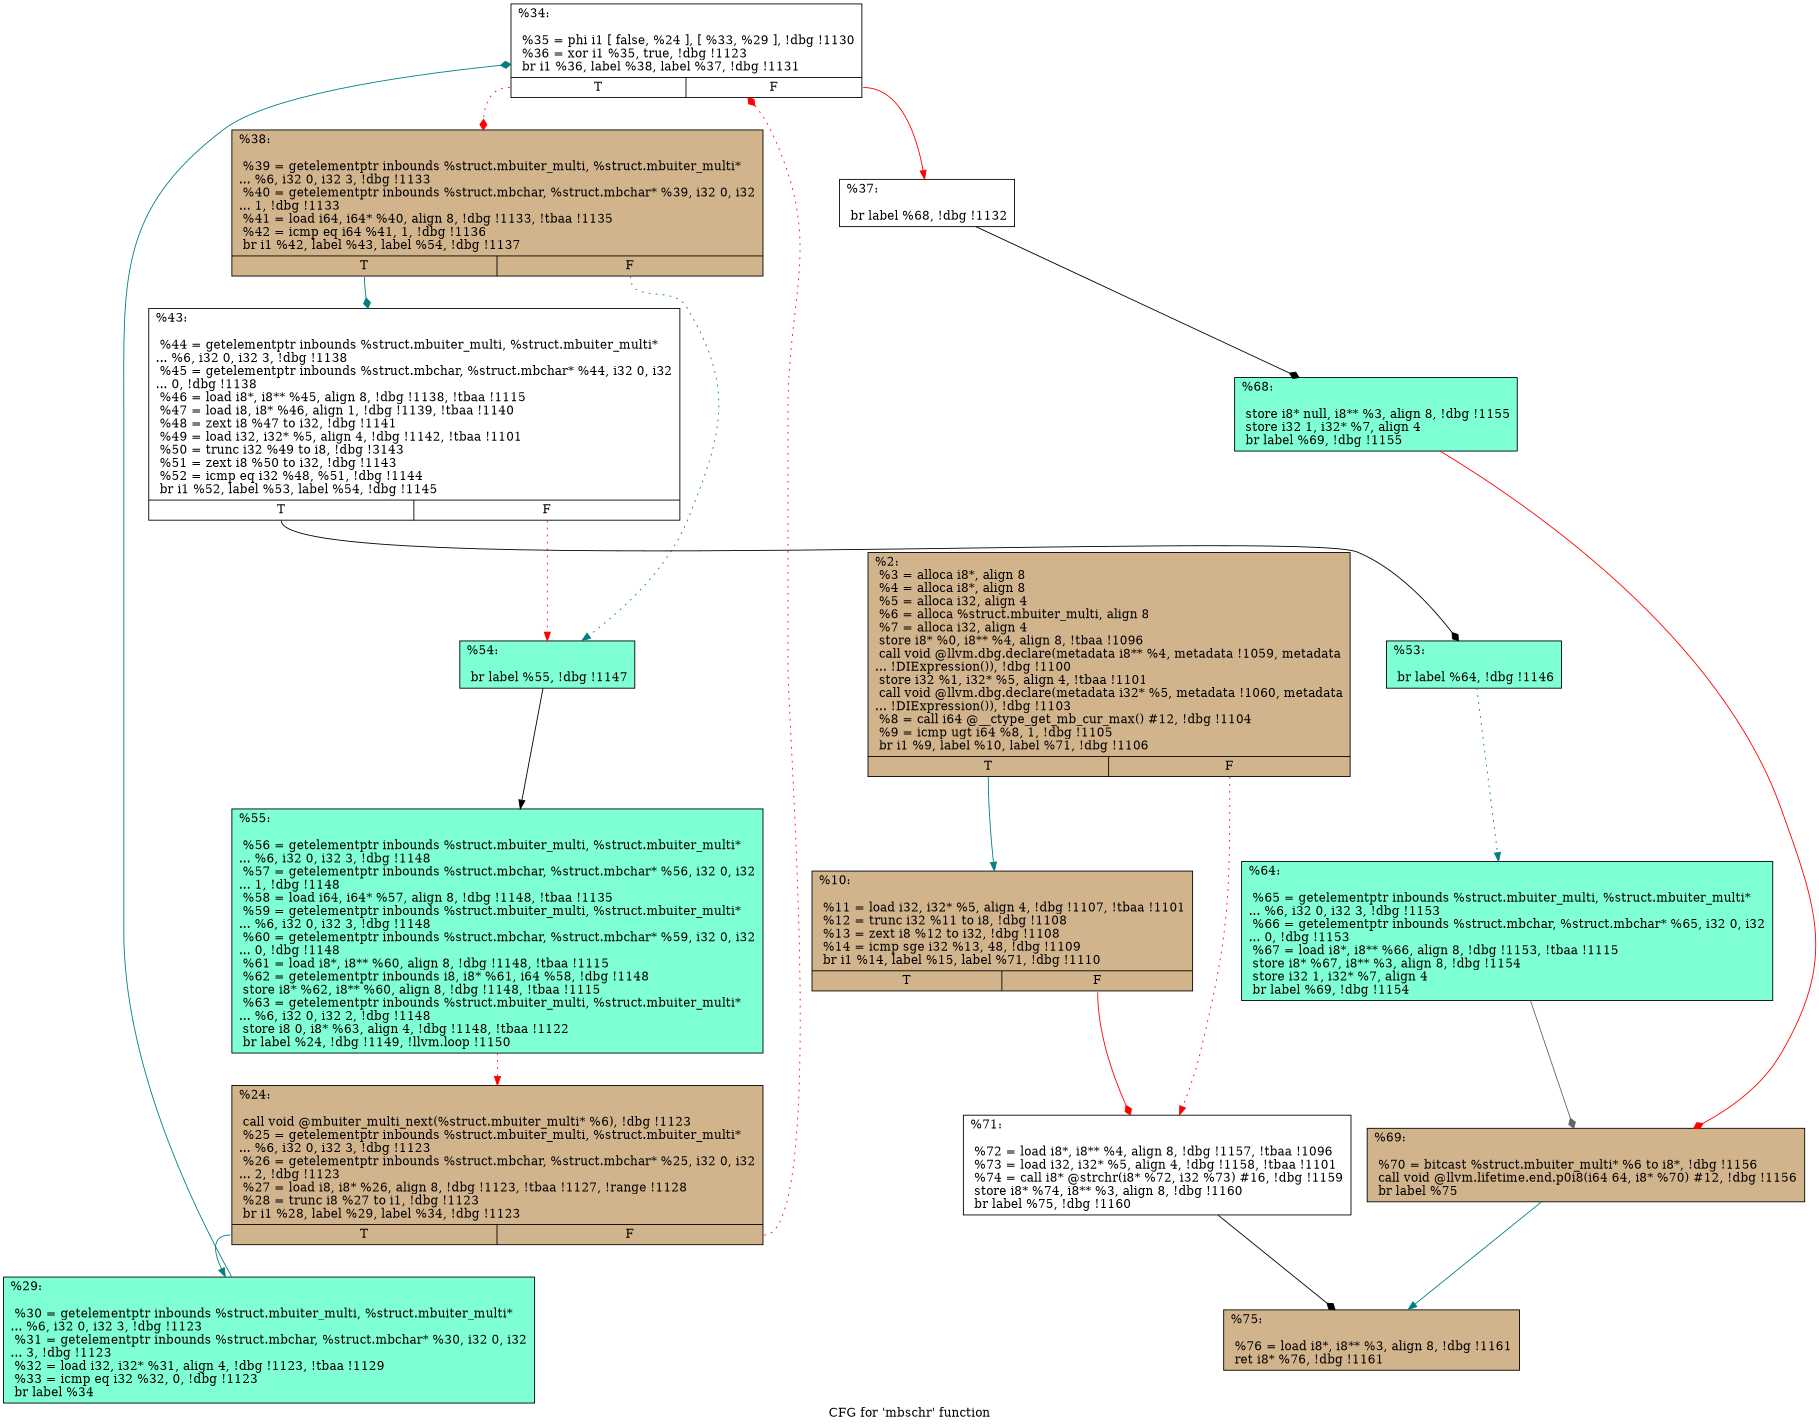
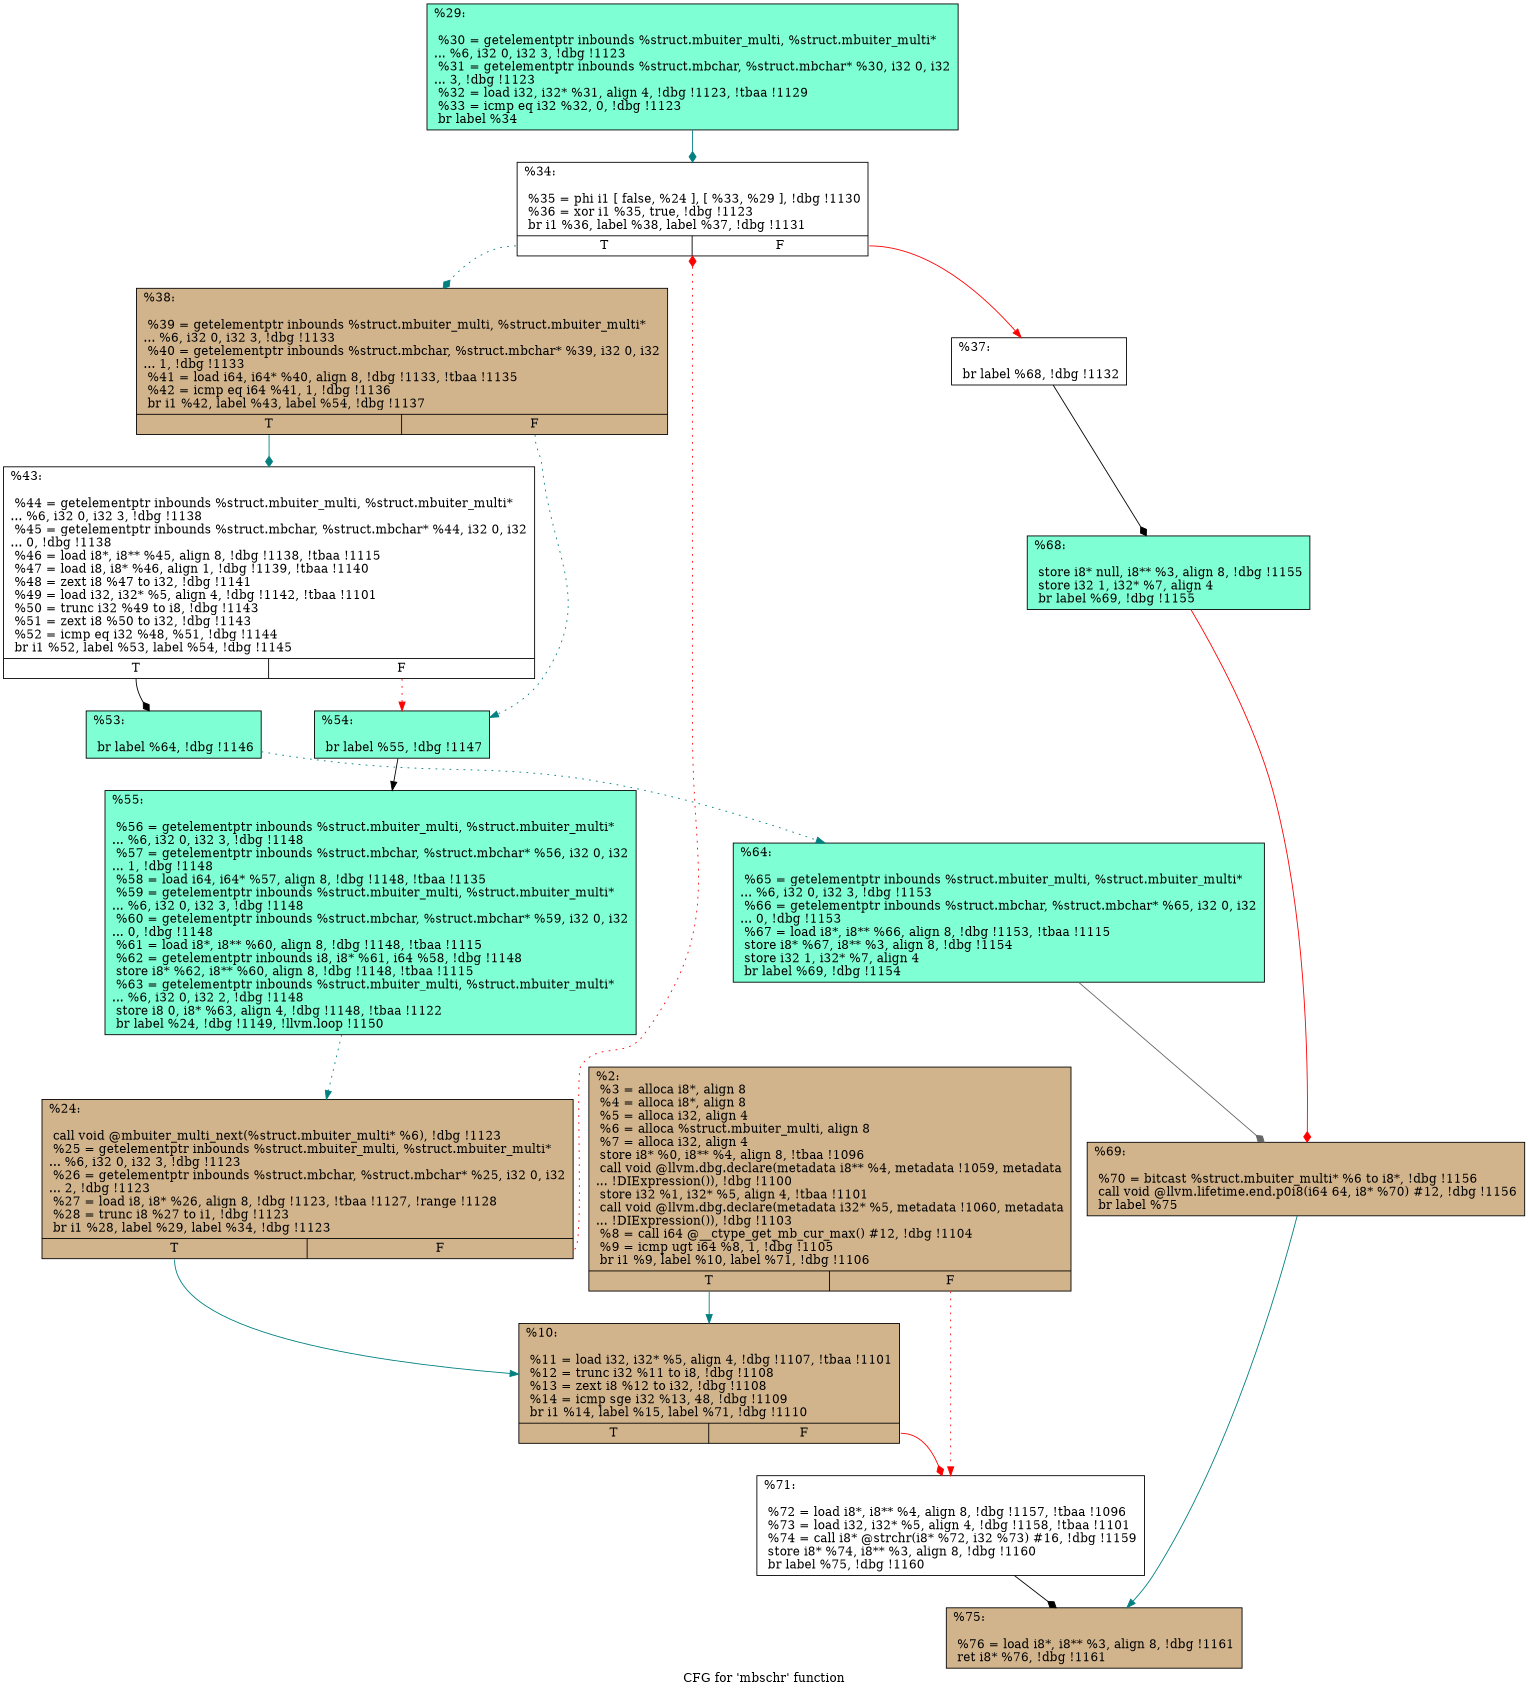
  digraph {
    label="CFG for 'mbschr' function"
    node [fillcolor=tan shape=record style=filled]
    edge [arrowhead=normal color=teal style=solid]
    n1 [label="{%2:\l  %3 = alloca i8*, align 8\l  %4 = alloca i8*, align 8\l  %5 = alloca i32, align 4\l  %6 = alloca %struct.mbuiter_multi, align 8\l  %7 = alloca i32, align 4\l  store i8* %0, i8** %4, align 8, !tbaa !1096\l  call void @llvm.dbg.declare(metadata i8** %4, metadata !1059, metadata\l... !DIExpression()), !dbg !1100\l  store i32 %1, i32* %5, align 4, !tbaa !1101\l  call void @llvm.dbg.declare(metadata i32* %5, metadata !1060, metadata\l... !DIExpression()), !dbg !1103\l  %8 = call i64 @__ctype_get_mb_cur_max() #12, !dbg !1104\l  %9 = icmp ugt i64 %8, 1, !dbg !1105\l  br i1 %9, label %10, label %71, !dbg !1106\l|{<s0>T|<s1>F}}"]
    n2 [label="{%10:\l\l  %11 = load i32, i32* %5, align 4, !dbg !1107, !tbaa !1101\l  %12 = trunc i32 %11 to i8, !dbg !1108\l  %13 = zext i8 %12 to i32, !dbg !1108\l  %14 = icmp sge i32 %13, 48, !dbg !1109\l  br i1 %14, label %15, label %71, !dbg !1110\l|{<s0>T|<s1>F}}"]
    n3 [fillcolor=white label="{%71:\l\l  %72 = load i8*, i8** %4, align 8, !dbg !1157, !tbaa !1096\l  %73 = load i32, i32* %5, align 4, !dbg !1158, !tbaa !1101\l  %74 = call i8* @strchr(i8* %72, i32 %73) #16, !dbg !1159\l  store i8* %74, i8** %3, align 8, !dbg !1160\l  br label %75, !dbg !1160\l}"]
    n4 [label="{%75:\l\l  %76 = load i8*, i8** %3, align 8, !dbg !1161\l  ret i8* %76, !dbg !1161\l}"]
    n5 [label="{%24:\l\l  call void @mbuiter_multi_next(%struct.mbuiter_multi* %6), !dbg !1123\l  %25 = getelementptr inbounds %struct.mbuiter_multi, %struct.mbuiter_multi*\l... %6, i32 0, i32 3, !dbg !1123\l  %26 = getelementptr inbounds %struct.mbchar, %struct.mbchar* %25, i32 0, i32\l... 2, !dbg !1123\l  %27 = load i8, i8* %26, align 8, !dbg !1123, !tbaa !1127, !range !1128\l  %28 = trunc i8 %27 to i1, !dbg !1123\l  br i1 %28, label %29, label %34, !dbg !1123\l|{<s0>T|<s1>F}}"]
    n6 [fillcolor=aquamarine label="{%29:\l\l  %30 = getelementptr inbounds %struct.mbuiter_multi, %struct.mbuiter_multi*\l... %6, i32 0, i32 3, !dbg !1123\l  %31 = getelementptr inbounds %struct.mbchar, %struct.mbchar* %30, i32 0, i32\l... 3, !dbg !1123\l  %32 = load i32, i32* %31, align 4, !dbg !1123, !tbaa !1129\l  %33 = icmp eq i32 %32, 0, !dbg !1123\l  br label %34\l}"]
    n7 [fillcolor=white label="{%34:\l\l  %35 = phi i1 [ false, %24 ], [ %33, %29 ], !dbg !1130\l  %36 = xor i1 %35, true, !dbg !1123\l  br i1 %36, label %38, label %37, !dbg !1131\l|{<s0>T|<s1>F}}"]
    n8 [label="{%38:\l\l  %39 = getelementptr inbounds %struct.mbuiter_multi, %struct.mbuiter_multi*\l... %6, i32 0, i32 3, !dbg !1133\l  %40 = getelementptr inbounds %struct.mbchar, %struct.mbchar* %39, i32 0, i32\l... 1, !dbg !1133\l  %41 = load i64, i64* %40, align 8, !dbg !1133, !tbaa !1135\l  %42 = icmp eq i64 %41, 1, !dbg !1136\l  br i1 %42, label %43, label %54, !dbg !1137\l|{<s0>T|<s1>F}}"]
    n9 [fillcolor=white label="{%37:\l\l  br label %68, !dbg !1132\l}"]
-   n10 [fillcolor=white label="{%43:\l\l  %44 = getelementptr inbounds %struct.mbuiter_multi, %struct.mbuiter_multi*\l... %6, i32 0, i32 3, !dbg !1138\l  %45 = getelementptr inbounds %struct.mbchar, %struct.mbchar* %44, i32 0, i32\l... 0, !dbg !1138\l  %46 = load i8*, i8** %45, align 8, !dbg !1138, !tbaa !1115\l  %47 = load i8, i8* %46, align 1, !dbg !1139, !tbaa !1140\l  %48 = zext i8 %47 to i32, !dbg !1141\l  %49 = load i32, i32* %5, align 4, !dbg !1142, !tbaa !1101\l  %50 = trunc i32 %49 to i8, !dbg !3143\l  %51 = zext i8 %50 to i32, !dbg !1143\l  %52 = icmp eq i32 %48, %51, !dbg !1144\l  br i1 %52, label %53, label %54, !dbg !1145\l|{<s0>T|<s1>F}}"]
+   n10 [fillcolor=white label="{%43:\l\l  %44 = getelementptr inbounds %struct.mbuiter_multi, %struct.mbuiter_multi*\l... %6, i32 0, i32 3, !dbg !1138\l  %45 = getelementptr inbounds %struct.mbchar, %struct.mbchar* %44, i32 0, i32\l... 0, !dbg !1138\l  %46 = load i8*, i8** %45, align 8, !dbg !1138, !tbaa !1115\l  %47 = load i8, i8* %46, align 1, !dbg !1139, !tbaa !1140\l  %48 = zext i8 %47 to i32, !dbg !1141\l  %49 = load i32, i32* %5, align 4, !dbg !1142, !tbaa !1101\l  %50 = trunc i32 %49 to i8, !dbg !1143\l  %51 = zext i8 %50 to i32, !dbg !1143\l  %52 = icmp eq i32 %48, %51, !dbg !1144\l  br i1 %52, label %53, label %54, !dbg !1145\l|{<s0>T|<s1>F}}"]
    n11 [fillcolor=aquamarine label="{%54:\l\l  br label %55, !dbg !1147\l}"]
    n12 [fillcolor=aquamarine label="{%68:\l\l  store i8* null, i8** %3, align 8, !dbg !1155\l  store i32 1, i32* %7, align 4\l  br label %69, !dbg !1155\l}"]
    n13 [fillcolor=aquamarine label="{%53:\l\l  br label %64, !dbg !1146\l}"]
    n14 [fillcolor=aquamarine label="{%55:\l\l  %56 = getelementptr inbounds %struct.mbuiter_multi, %struct.mbuiter_multi*\l... %6, i32 0, i32 3, !dbg !1148\l  %57 = getelementptr inbounds %struct.mbchar, %struct.mbchar* %56, i32 0, i32\l... 1, !dbg !1148\l  %58 = load i64, i64* %57, align 8, !dbg !1148, !tbaa !1135\l  %59 = getelementptr inbounds %struct.mbuiter_multi, %struct.mbuiter_multi*\l... %6, i32 0, i32 3, !dbg !1148\l  %60 = getelementptr inbounds %struct.mbchar, %struct.mbchar* %59, i32 0, i32\l... 0, !dbg !1148\l  %61 = load i8*, i8** %60, align 8, !dbg !1148, !tbaa !1115\l  %62 = getelementptr inbounds i8, i8* %61, i64 %58, !dbg !1148\l  store i8* %62, i8** %60, align 8, !dbg !1148, !tbaa !1115\l  %63 = getelementptr inbounds %struct.mbuiter_multi, %struct.mbuiter_multi*\l... %6, i32 0, i32 2, !dbg !1148\l  store i8 0, i8* %63, align 4, !dbg !1148, !tbaa !1122\l  br label %24, !dbg !1149, !llvm.loop !1150\l}"]
    n15 [label="{%69:\l\l  %70 = bitcast %struct.mbuiter_multi* %6 to i8*, !dbg !1156\l  call void @llvm.lifetime.end.p0i8(i64 64, i8* %70) #12, !dbg !1156\l  br label %75\l}"]
    n16 [fillcolor=aquamarine label="{%64:\l\l  %65 = getelementptr inbounds %struct.mbuiter_multi, %struct.mbuiter_multi*\l... %6, i32 0, i32 3, !dbg !1153\l  %66 = getelementptr inbounds %struct.mbchar, %struct.mbchar* %65, i32 0, i32\l... 0, !dbg !1153\l  %67 = load i8*, i8** %66, align 8, !dbg !1153, !tbaa !1115\l  store i8* %67, i8** %3, align 8, !dbg !1154\l  store i32 1, i32* %7, align 4\l  br label %69, !dbg !1154\l}"]
    n1 -> n2 [tailport=s0]
    n1 -> n3 [color=red style=dotted tailport=s1]
    n2 -> n3 [arrowhead=diamond color=red tailport=s1]
    n3 -> n4 [arrowhead=diamond color=black]
-   n5 -> n6 [tailport=s0]
+   n5 -> n2 [tailport=s0]
    n5 -> n7 [arrowhead=diamond color=red style=dotted tailport=s1]
    n6 -> n7 [arrowhead=diamond]
-   n7 -> n8 [arrowhead=diamond color=red style=dotted tailport=s0]
+   n7 -> n8 [arrowhead=diamond style=dotted tailport=s0]
    n7 -> n9 [color=red tailport=s1]
    n8 -> n10 [arrowhead=diamond tailport=s0]
    n8 -> n11 [style=dotted tailport=s1]
    n9 -> n12 [arrowhead=diamond color=black]
    n10 -> n11 [color=red style=dotted tailport=s1]
    n10 -> n13 [arrowhead=diamond color=black tailport=s0]
    n11 -> n14 [color=black]
    n12 -> n15 [arrowhead=diamond color=red]
    n13 -> n16 [style=dotted]
-   n14 -> n5 [color=red style=dotted]
+   n14 -> n5 [style=dotted]
    n15 -> n4
    n16 -> n15 [arrowhead=diamond color=gray40]
  }
